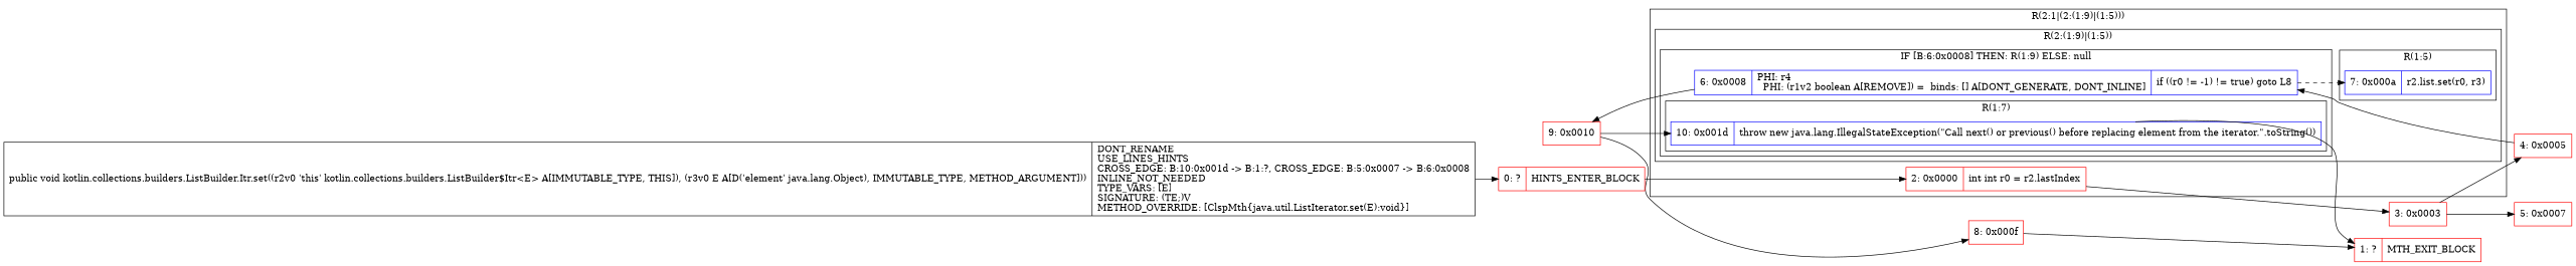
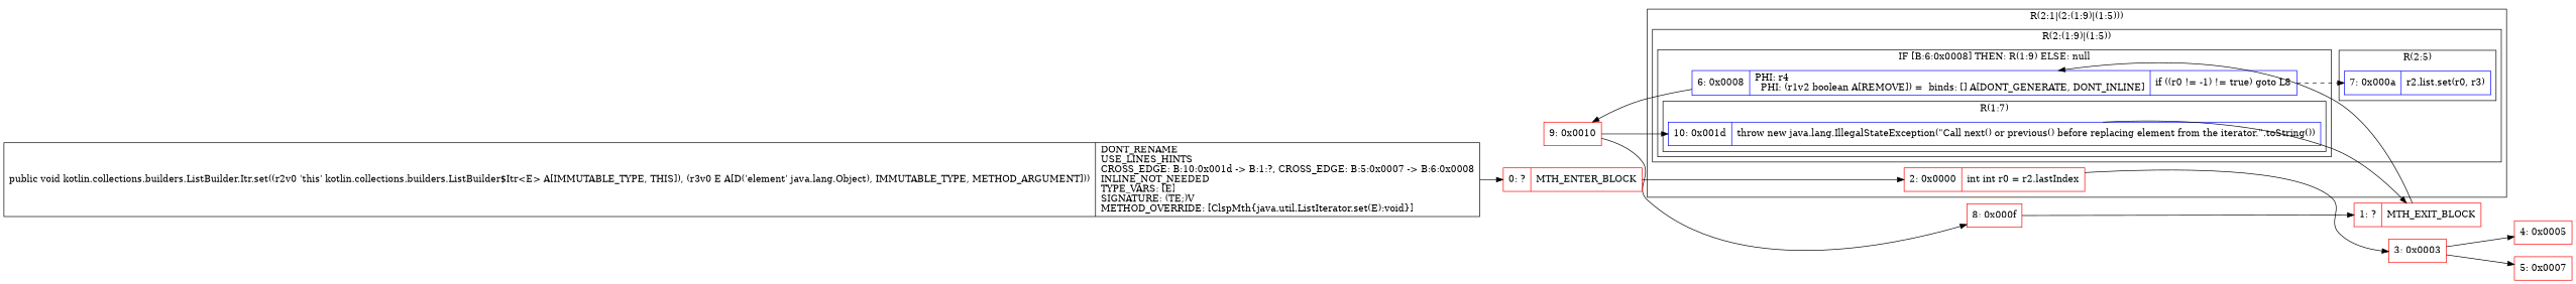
  digraph {
    rankdir=LR
    node [color=red shape=record]
    n1 [color=blue label="{10\:\ 0x001d|throw new java.lang.IllegalStateException(\"Call next() or previous() before replacing element from the iterator.\".toString())\l}"]
    n2 [color=blue label="{6\:\ 0x0008|PHI: r4 \l  PHI: (r1v2 boolean A[REMOVE]) =  binds: [] A[DONT_GENERATE, DONT_INLINE]\l|if ((r0 != \-1) != true) goto L8\l}"]
    n3 [color=blue label="{7\:\ 0x000a|r2.list.set(r0, r3)\l}"]
    n4 [label="{2\:\ 0x0000|int int r0 = r2.lastIndex\l}"]
    n5 [label="{1\:\ ?|MTH_EXIT_BLOCK\l}"]
    n6 [label="{9\:\ 0x0010}"]
    n7 [label="{3\:\ 0x0003}"]
    n8 [label="{4\:\ 0x0005}"]
    n9 [label="{5\:\ 0x0007}"]
    n10 [label="{8\:\ 0x000f}"]
-   n11 [label="{0\:\ ?|HINTS_ENTER_BLOCK\l}"]
+   n11 [label="{0\:\ ?|MTH_ENTER_BLOCK\l}"]
    n12 [label="{public void kotlin.collections.builders.ListBuilder.Itr.set((r2v0 'this' kotlin.collections.builders.ListBuilder$Itr\<E\> A[IMMUTABLE_TYPE, THIS]), (r3v0 E A[D('element' java.lang.Object), IMMUTABLE_TYPE, METHOD_ARGUMENT]))  | DONT_RENAME\lUSE_LINES_HINTS\lCROSS_EDGE: B:10:0x001d \-\> B:1:?, CROSS_EDGE: B:5:0x0007 \-\> B:6:0x0008\lINLINE_NOT_NEEDED\lTYPE_VARS: [E]\lSIGNATURE: (TE;)V\lMETHOD_OVERRIDE: [ClspMth\{java.util.ListIterator.set(E):void\}]\l}" color=""]
    subgraph cluster_1 {
      label="R(2:1|(2:(1:9)|(1:5)))"
      n4
      subgraph cluster_2 {
        label="R(2:(1:9)|(1:5))"
        subgraph cluster_3 {
          label="IF [B:6:0x0008] THEN: R(1:9) ELSE: null"
          n2
          subgraph cluster_4 {
            label="R(1:7)"
            n1
          }
        }
        subgraph cluster_5 {
-         label="R(1:5)"
+         label="R(2:5)"
          n3
        }
      }
    }
    n1 -> n5
    n2 -> n3 [style=dashed]
    n2 -> n6
    n4 -> n7
    n6 -> n1
    n6 -> n10
    n7 -> n8
    n7 -> n9
-   n8 -> n2
+   n5 -> n2
    n10 -> n5
    n11 -> n4
    n12 -> n11
  }
